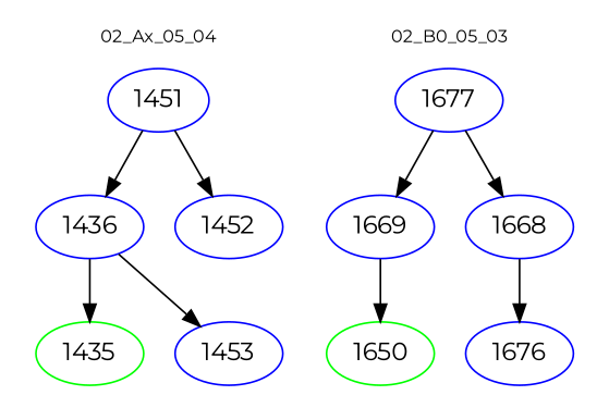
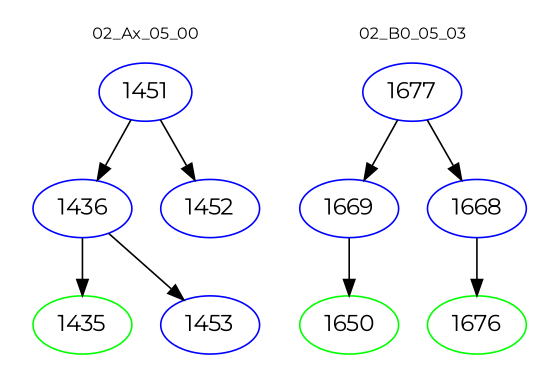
  digraph {
    fontname=Montserrat
    node [color=blue fontname=Montserrat]
    edge [color=black fontname=Montserrat]
    n1 [label=1451]
    n2 [label=1436]
    n3 [label=1452]
    n4 [color=green label=1435]
    n5 [label=1453]
    n6 [label=1677]
    n7 [label=1669]
    n8 [label=1668]
    n9 [color=green label=1650]
-   n10 [label=1676]
+   n10 [color=green label=1676]
    subgraph cluster_1 {
      color=white
      fontsize=10
-     label="02_Ax_05_04"
+     label="02_Ax_05_00"
      n1
      n2
      n3
      n4
      n5
    }
    subgraph cluster_2 {
      color=white
      fontsize=10
      label="02_B0_05_03"
      n6
      n7
      n8
      n9
      n10
    }
    n1 -> n2
    n1 -> n3
    n2 -> n4
    n2 -> n5
    n6 -> n7
    n6 -> n8
    n7 -> n9
    n8 -> n10
  }
